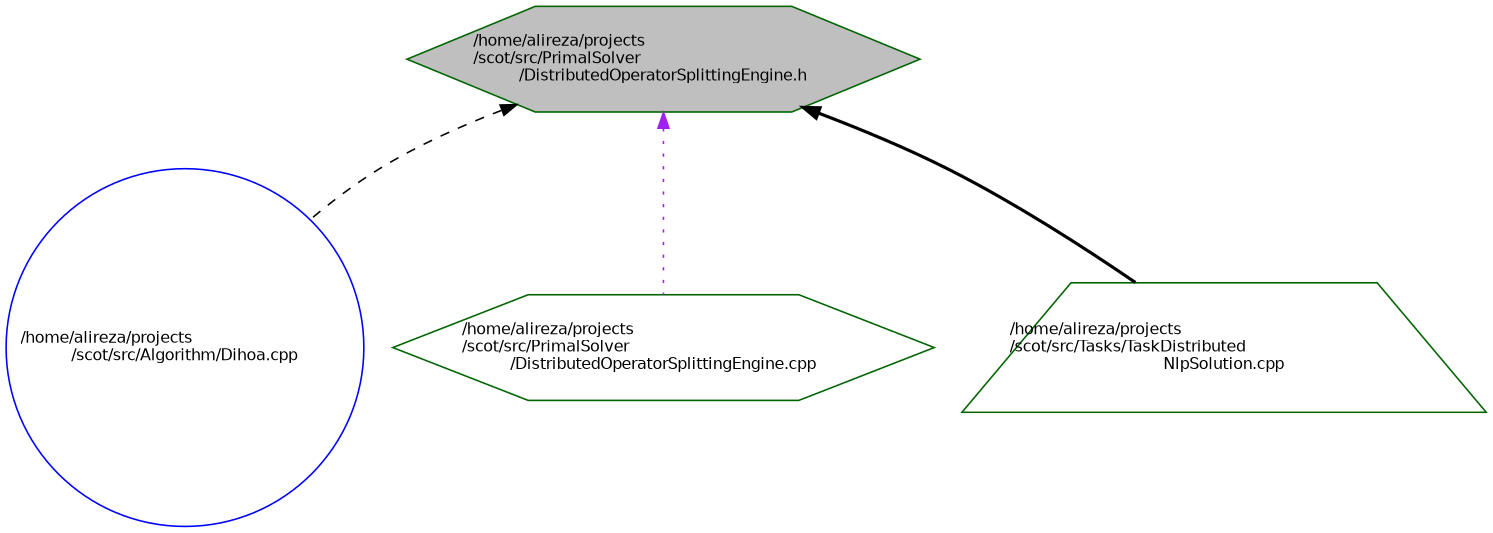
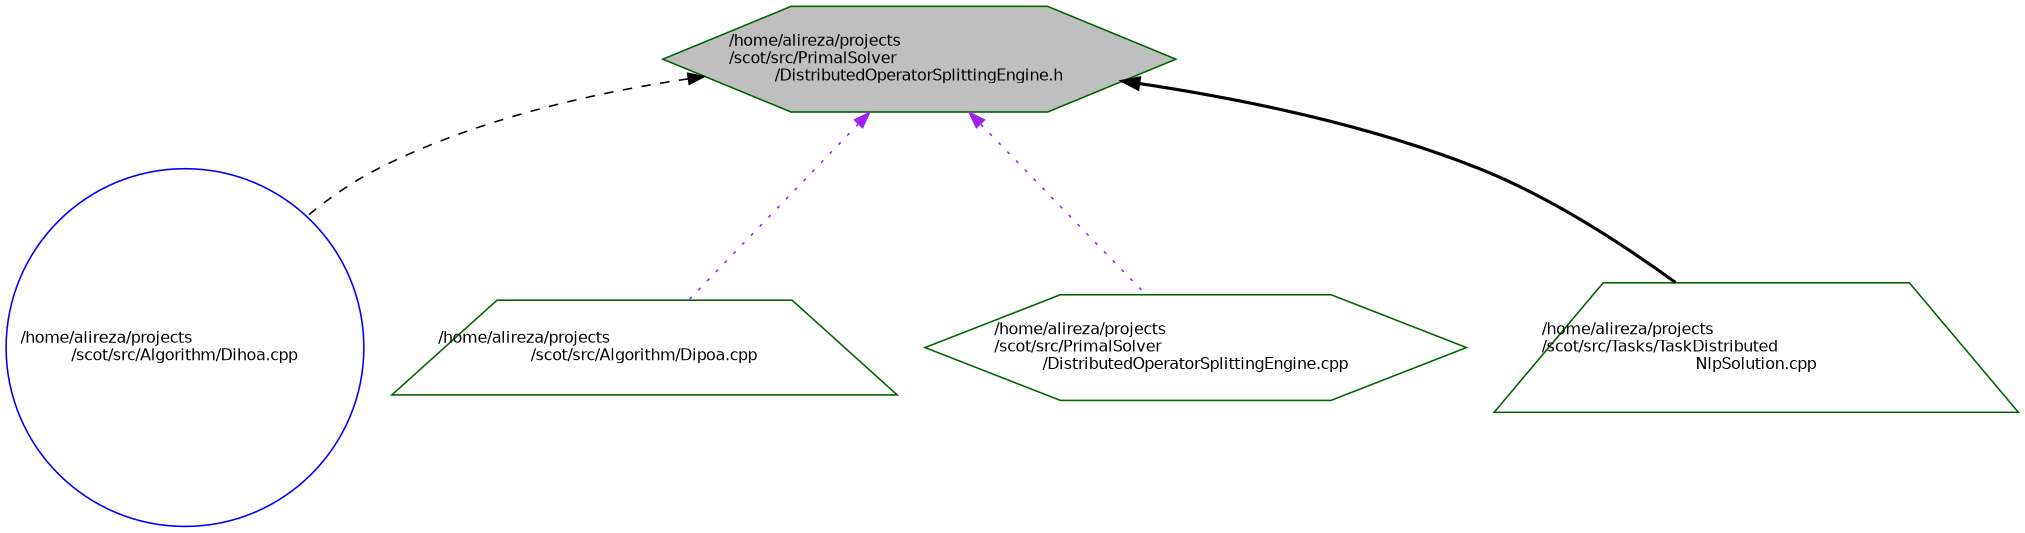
  digraph {
    node [color=darkgreen fillcolor=white fontname=Helvetica fontsize=10 shape=hexagon style=filled]
    edge [color=black dir=back fontname=Helvetica fontsize=10 labelfontname=Helvetica labelfontsize=10 style=dotted]
    n1 [fillcolor=grey75 fontcolor=black height=0.2 label="/home/alireza/projects\l/scot/src/PrimalSolver\l/DistributedOperatorSplittingEngine.h" width=0.4]
    n2 [color=blue height=0.2 label="/home/alireza/projects\l/scot/src/Algorithm/Dihoa.cpp" shape=circle width=0.4]
+   n3 [height=0.2 label="/home/alireza/projects\l/scot/src/Algorithm/Dipoa.cpp" shape=trapezium width=0.4]
    n4 [height=0.2 label="/home/alireza/projects\l/scot/src/PrimalSolver\l/DistributedOperatorSplittingEngine.cpp" width=0.4]
    n5 [height=0.2 label="/home/alireza/projects\l/scot/src/Tasks/TaskDistributed\lNlpSolution.cpp" shape=trapezium width=0.4]
    n1 -> n2 [style=dashed]
+   n1 -> n3 [color=purple]
    n1 -> n4 [color=purple]
    n1 -> n5 [style=bold]
  }
